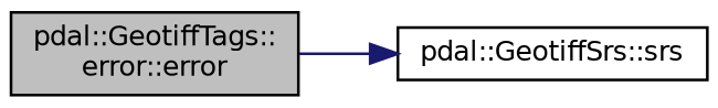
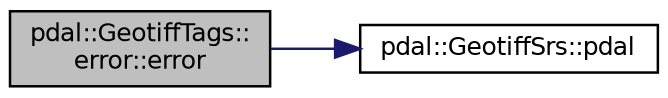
  digraph {
    rankdir=LR
    node [color=black fontname=Helvetica fontsize=10 shape=record style=filled]
    n1 [fillcolor=grey75 fontcolor=black height=0.2 label="pdal::GeotiffTags::\lerror::error" width=0.4]
-   n2 [fillcolor=white height=0.2 label="pdal::GeotiffSrs::srs" width=0.4]
+   n2 [fillcolor=white height=0.2 label="pdal::GeotiffSrs::pdal" width=0.4]
    n1 -> n2 [color=midnightblue fontname=Helvetica fontsize=10 labelfontname=Helvetica labelfontsize=10 style=solid]
  }
